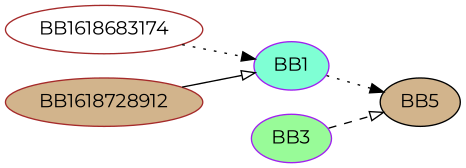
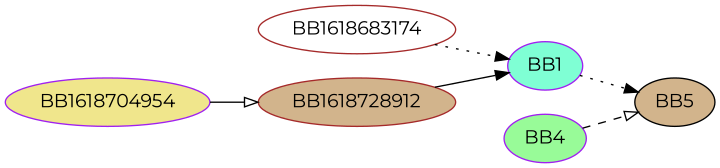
  digraph {
    fontname=Montserrat
    rankdir=LR
    node [color=purple fillcolor=tan fontname=Montserrat style=filled]
    edge [arrowhead=onormal fontname=Montserrat style=dotted]
    BB1618683174 [color=brown fillcolor=white]
    BB1 [fillcolor=aquamarine]
    BB5 [color=black]
+   BB1618704954 [fillcolor=khaki]
    BB1618728912 [color=brown]
-   BB4 [fillcolor=palegreen label=BB3]
+   BB4 [fillcolor=palegreen]
    BB1618683174 -> BB1 [arrowhead=normal]
    BB1 -> BB5 [arrowhead=normal]
-   BB1618728912 -> BB1 [style=solid]
+   BB1618704954 -> BB1618728912 [style=solid]
+   BB1618728912 -> BB1 [arrowhead=normal style=solid]
    BB4 -> BB5 [style=dashed]
  }
